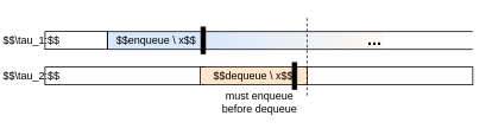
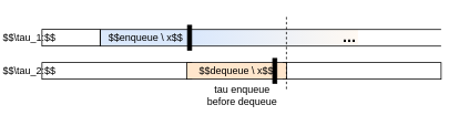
  <mxCell id="0" />
  <mxCell id="1" parent="0" />
  <mxCell id="2" value="" style="rounded=0;whiteSpace=wrap;html=1;fillColor=none;strokeColor=#000000;" vertex="1" parent="1"><mxGeometry x="50" y="75" width="180" height="20" as="geometry" /></mxCell>
  <mxCell id="3" value="$$\tau_2:$$" style="text;html=1;strokeColor=none;fillColor=none;align=center;verticalAlign=middle;whiteSpace=wrap;rounded=0;" vertex="1" parent="1"><mxGeometry x="20" y="70" width="30" height="30" as="geometry" /></mxCell>
  <mxCell id="4" value="$$\tau_1:$$" style="text;html=1;strokeColor=none;fillColor=none;align=center;verticalAlign=middle;whiteSpace=wrap;rounded=0;" vertex="1" parent="1"><mxGeometry x="20" y="30" width="30" height="30" as="geometry" /></mxCell>
  <mxCell id="5" value="" style="rounded=0;whiteSpace=wrap;html=1;fillColor=none;strokeColor=#000000;" vertex="1" parent="1"><mxGeometry x="340" y="75" width="190" height="20" as="geometry" /></mxCell>
  <mxCell id="6" value="$$enqueue \ x$$" style="rounded=0;whiteSpace=wrap;html=1;fillColor=#dae8fc;strokeColor=none;" vertex="1" parent="1"><mxGeometry x="120" y="35" width="110" height="20" as="geometry" /></mxCell>
  <mxCell id="7" value="$$dequeue \ x$$" style="rounded=0;whiteSpace=wrap;html=1;fillColor=#ffe6cc;strokeColor=#000000;" vertex="1" parent="1"><mxGeometry x="224" y="75" width="120" height="20" as="geometry" /></mxCell>
  <mxCell id="8" value="&lt;font style=&quot;font-size: 19px;&quot;&gt;&lt;b&gt;...&lt;/b&gt;&lt;/font&gt;" style="rounded=0;whiteSpace=wrap;html=1;fillColor=#dae8fc;strokeColor=none;gradientColor=#FFF9F2;gradientDirection=east;align=right;" vertex="1" parent="1"><mxGeometry x="230" y="35" width="200" height="20" as="geometry" /></mxCell>
  <mxCell id="9" value="" style="endArrow=none;html=1;rounded=0;exitX=0;exitY=0;exitDx=0;exitDy=0;" edge="1" parent="1" source="6"><mxGeometry width="50" height="50" relative="1" as="geometry"><mxPoint x="110" y="10" as="sourcePoint" /><mxPoint x="530" y="35" as="targetPoint" /></mxGeometry></mxCell>
  <mxCell id="10" value="" style="endArrow=none;html=1;rounded=0;exitX=0;exitY=1;exitDx=0;exitDy=0;" edge="1" parent="1" source="6"><mxGeometry width="50" height="50" relative="1" as="geometry"><mxPoint x="130" y="45" as="sourcePoint" /><mxPoint x="530" y="55" as="targetPoint" /></mxGeometry></mxCell>
  <mxCell id="11" value="" style="endArrow=none;html=1;rounded=0;exitX=0;exitY=0;exitDx=0;exitDy=0;entryX=0;entryY=1;entryDx=0;entryDy=0;" edge="1" parent="1" source="6" target="6"><mxGeometry width="50" height="50" relative="1" as="geometry"><mxPoint x="130" y="65" as="sourcePoint" /><mxPoint x="350" y="65" as="targetPoint" /></mxGeometry></mxCell>
  <mxCell id="12" value="" style="rounded=0;whiteSpace=wrap;html=1;fillColor=none;strokeColor=#000000;" vertex="1" parent="1"><mxGeometry x="50" y="35" width="70" height="20" as="geometry" /></mxCell>
  <mxCell id="13" value="" style="endArrow=none;dashed=1;html=1;rounded=0;" edge="1" parent="1"><mxGeometry width="50" height="50" relative="1" as="geometry"><mxPoint x="344" y="20" as="sourcePoint" /><mxPoint x="344" y="110" as="targetPoint" /></mxGeometry></mxCell>
- <mxCell id="14" value="must enqueue before dequeue" style="text;html=1;strokeColor=none;fillColor=none;align=center;verticalAlign=middle;whiteSpace=wrap;rounded=0;" vertex="1" parent="1"><mxGeometry x="239" y="100" width="104" height="30" as="geometry" /></mxCell>
+ <mxCell id="14" value="tau enqueue before dequeue" style="text;html=1;strokeColor=none;fillColor=none;align=center;verticalAlign=middle;whiteSpace=wrap;rounded=0;" vertex="1" parent="1"><mxGeometry x="239" y="100" width="104" height="30" as="geometry" /></mxCell>
  <mxCell id="15" value="" style="rounded=0;whiteSpace=wrap;html=1;fillColor=#000000;" vertex="1" parent="1"><mxGeometry x="225" y="30" width="5" height="30" as="geometry" /></mxCell>
  <mxCell id="16" value="" style="rounded=0;whiteSpace=wrap;html=1;fillColor=#000000;" vertex="1" parent="1"><mxGeometry x="327.5" y="70" width="5" height="30" as="geometry" /></mxCell>
